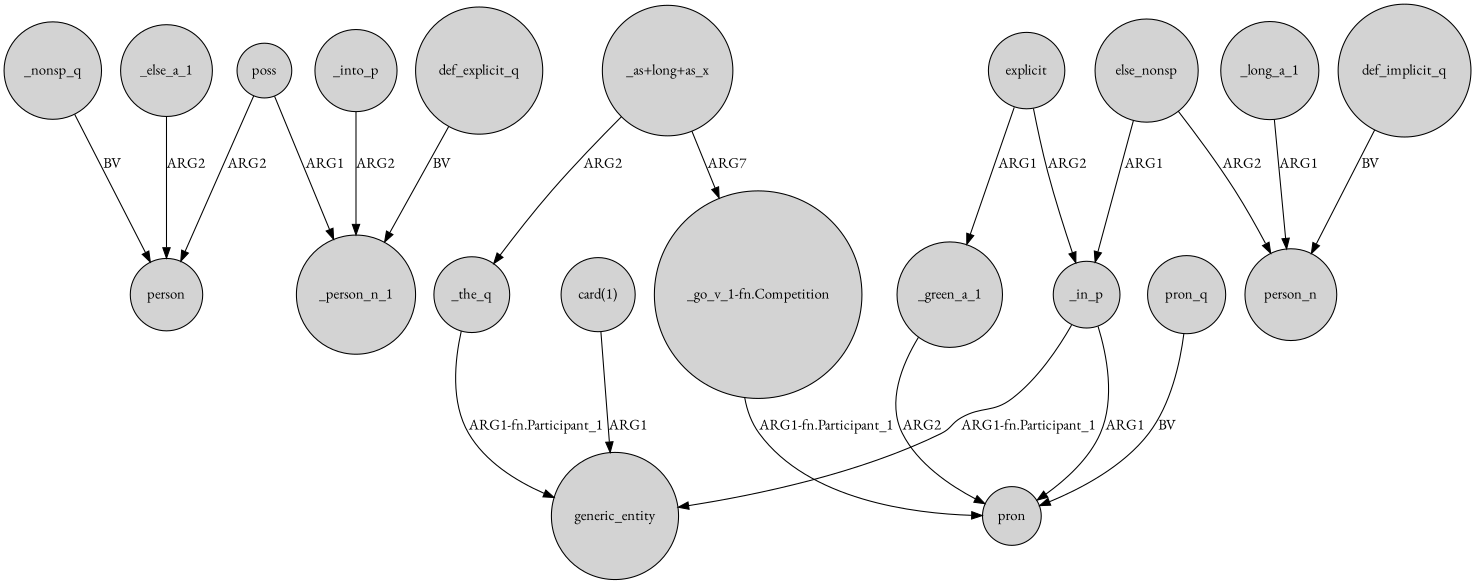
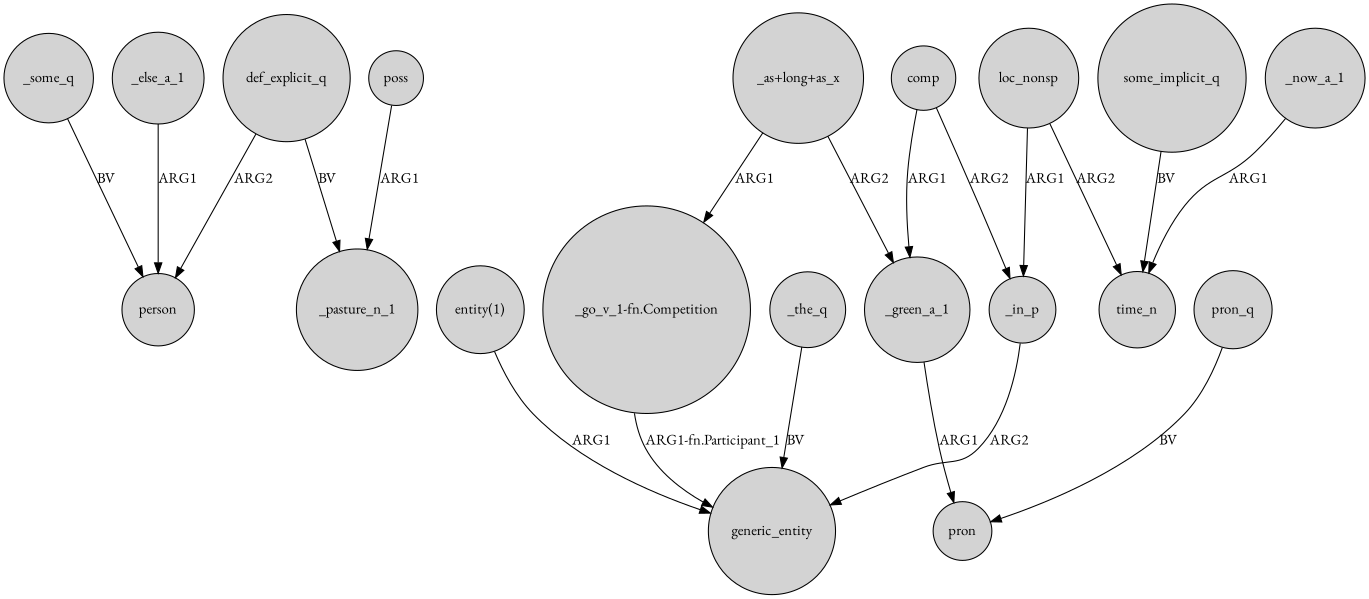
  digraph {
    fontname="EB Garamond"
    node [fontname="EB Garamond" shape=circle style=filled]
    edge [fontname="EB Garamond"]
-   _some_q [label=_nonsp_q]
+   _some_q
    person
-   "card(1)"
+   "card(1)" [label="entity(1)"]
    generic_entity
-   _into_p
-   _pasture_n_1 [label=_person_n_1]
+   _pasture_n_1
    "_go_v_1-fn.Competition"
    pron
    "_as+long+as_x"
    _green_a_1
-   comp [label=explicit]
+   comp
    _in_p
-   _now_a_1 [label=_long_a_1]
-   time_n [label=person_n]
+   _now_a_1
+   time_n
    n15 [label=pron_q]
    _else_a_1
    _the_q
    poss
-   loc_nonsp [label=else_nonsp]
+   loc_nonsp
    def_explicit_q
-   def_implicit_q
+   def_implicit_q [label=some_implicit_q]
    _some_q -> person [label=BV]
    "card(1)" -> generic_entity [label=ARG1]
-   _into_p -> _pasture_n_1 [label=ARG2]
-   "_go_v_1-fn.Competition" -> pron [label="ARG1-fn.Participant_1"]
-   "_as+long+as_x" -> "_go_v_1-fn.Competition" [label=ARG7]
-   "_as+long+as_x" -> _the_q [label=ARG2]
-   _green_a_1 -> pron [label=ARG2]
+   "_go_v_1-fn.Competition" -> generic_entity [label="ARG1-fn.Participant_1"]
+   "_as+long+as_x" -> "_go_v_1-fn.Competition" [label=ARG1]
+   "_as+long+as_x" -> _green_a_1 [label=ARG2]
+   _green_a_1 -> pron [label=ARG1]
    comp -> _green_a_1 [label=ARG1]
    comp -> _in_p [label=ARG2]
-   _in_p -> generic_entity [label="ARG1-fn.Participant_1"]
-   _in_p -> pron [label=ARG1]
+   _in_p -> generic_entity [label=ARG2]
    _now_a_1 -> time_n [label=ARG1]
    n15 -> pron [label=BV]
-   _else_a_1 -> person [label=ARG2]
-   _the_q -> generic_entity [label="ARG1-fn.Participant_1"]
-   poss -> person [label=ARG2]
+   _else_a_1 -> person [label=ARG1]
+   _the_q -> generic_entity [label=BV]
+   def_explicit_q -> person [label=ARG2]
    poss -> _pasture_n_1 [label=ARG1]
    loc_nonsp -> _in_p [label=ARG1]
    loc_nonsp -> time_n [label=ARG2]
    def_explicit_q -> _pasture_n_1 [label=BV]
    def_implicit_q -> time_n [label=BV]
  }
